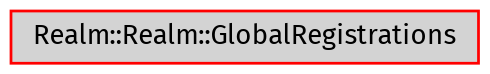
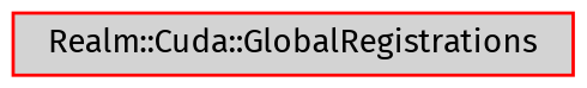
  digraph {
    rankdir=LR
    fontname="Fira Sans"
-   n1 [color=red fillcolor=lightgrey fontname="Fira Sans" fontsize=10 height=0.2 label="Realm::Realm::GlobalRegistrations" shape=box style=filled width=0.4]
+   n1 [color=red fillcolor=lightgrey fontname="Fira Sans" fontsize=10 height=0.2 label="Realm::Cuda::GlobalRegistrations" shape=box style=filled width=0.4]
  }
